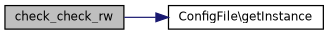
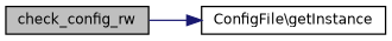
  digraph {
    rankdir=LR
    node [color=black fontname=Helvetica fontsize=10 shape=record style=filled]
-   n1 [fillcolor=grey75 fontcolor=black height=0.2 label=check_check_rw width=0.4]
+   n1 [fillcolor=grey75 fontcolor=black height=0.2 label=check_config_rw width=0.4]
    n2 [fillcolor=white height=0.2 label="ConfigFile\\getInstance" width=0.4]
    n1 -> n2 [color=midnightblue fontname=Helvetica fontsize=10 labelfontname=Helvetica labelfontsize=10 style=solid]
  }
